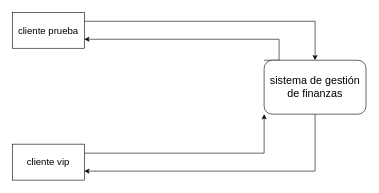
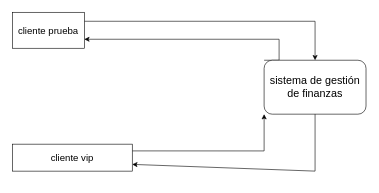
  <mxCell id="0" />
  <mxCell id="1" parent="0" />
  <mxCell id="2" style="edgeStyle=orthogonalEdgeStyle;rounded=0;orthogonalLoop=1;jettySize=auto;html=1;exitX=1;exitY=0.25;exitDx=0;exitDy=0;entryX=0.5;entryY=0;entryDx=0;entryDy=0;" parent="1" source="3" target="7" edge="1"><mxGeometry relative="1" as="geometry" /></mxCell>
  <mxCell id="3" value="&lt;font size=&quot;3&quot;&gt;cliente prueba&lt;/font&gt;" style="rounded=0;whiteSpace=wrap;html=1;" parent="1" vertex="1"><mxGeometry x="20" y="20" width="120" height="60" as="geometry" /></mxCell>
  <mxCell id="4" style="edgeStyle=orthogonalEdgeStyle;rounded=0;orthogonalLoop=1;jettySize=auto;html=1;exitX=1;exitY=0.25;exitDx=0;exitDy=0;entryX=0;entryY=1;entryDx=0;entryDy=0;" parent="1" source="5" target="7" edge="1"><mxGeometry relative="1" as="geometry" /></mxCell>
- <mxCell id="5" value="&lt;font size=&quot;3&quot;&gt;cliente vip&lt;/font&gt;" style="rounded=0;whiteSpace=wrap;html=1;" parent="1" vertex="1"><mxGeometry x="20" y="240" width="120" height="60" as="geometry" /></mxCell>
+ <mxCell id="5" value="&lt;font size=&quot;3&quot;&gt;cliente vip&lt;/font&gt;" style="rounded=0;whiteSpace=wrap;html=1;" parent="1" vertex="1"><mxGeometry x="20" y="240" width="200" height="45" as="geometry" /></mxCell>
  <mxCell id="6" style="edgeStyle=orthogonalEdgeStyle;rounded=0;orthogonalLoop=1;jettySize=auto;html=1;exitX=0;exitY=0;exitDx=0;exitDy=0;entryX=1;entryY=0.75;entryDx=0;entryDy=0;" parent="1" source="7" target="3" edge="1"><mxGeometry relative="1" as="geometry"><Array as="points"><mxPoint x="465" y="65" /></Array></mxGeometry></mxCell>
  <mxCell id="7" value="&lt;font style=&quot;font-size: 18px;&quot;&gt;sistema de gestión de finanzas&lt;/font&gt;" style="whiteSpace=wrap;html=1;rounded=1;" parent="1" vertex="1"><mxGeometry x="440" y="100" width="170" height="90" as="geometry" /></mxCell>
  <mxCell id="8" value="" style="endArrow=classic;html=1;rounded=0;exitX=0.5;exitY=1;exitDx=0;exitDy=0;entryX=1;entryY=0.75;entryDx=0;entryDy=0;" parent="1" source="7" target="5" edge="1"><mxGeometry width="50" height="50" relative="1" as="geometry"><mxPoint x="370" y="210" as="sourcePoint" /><mxPoint x="420" y="160" as="targetPoint" /><Array as="points"><mxPoint x="525" y="285" /></Array></mxGeometry></mxCell>
